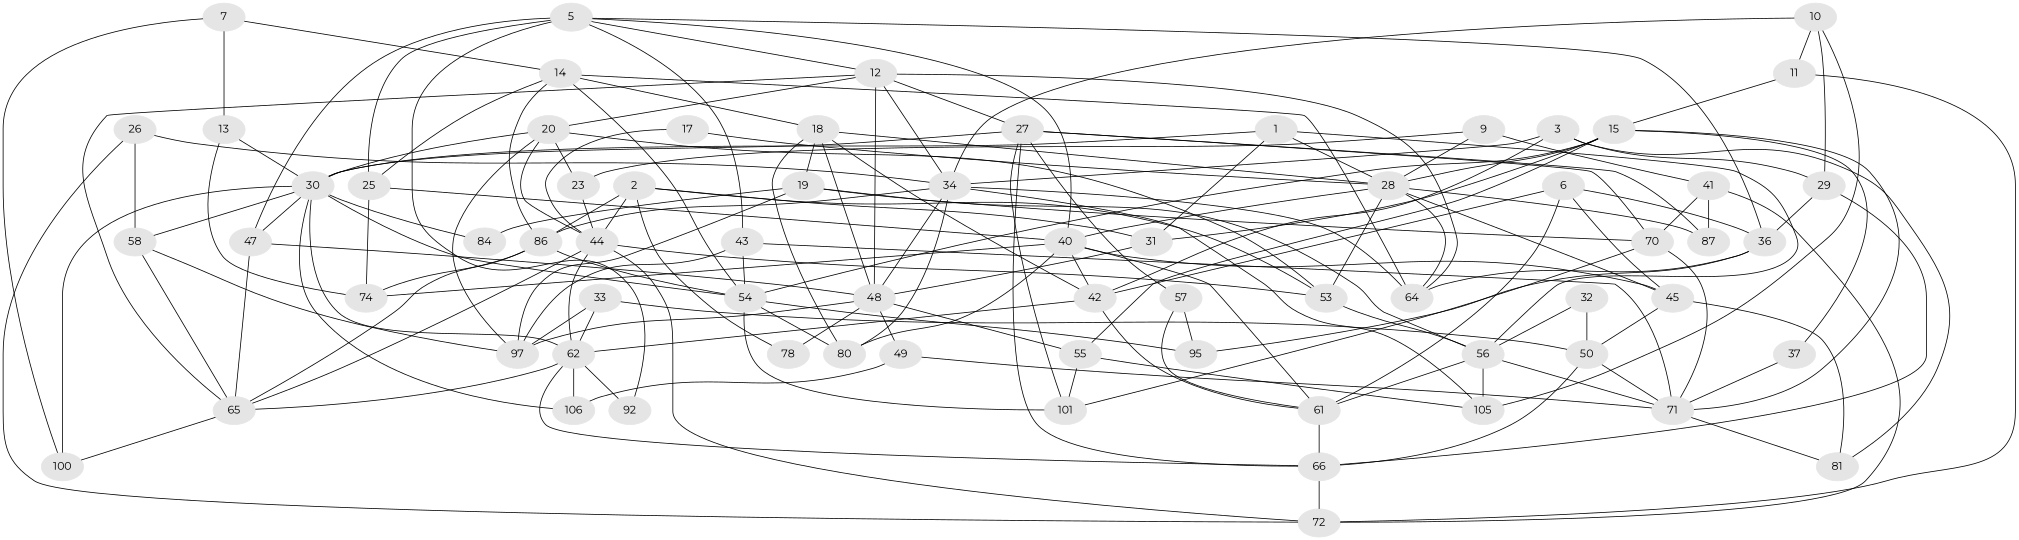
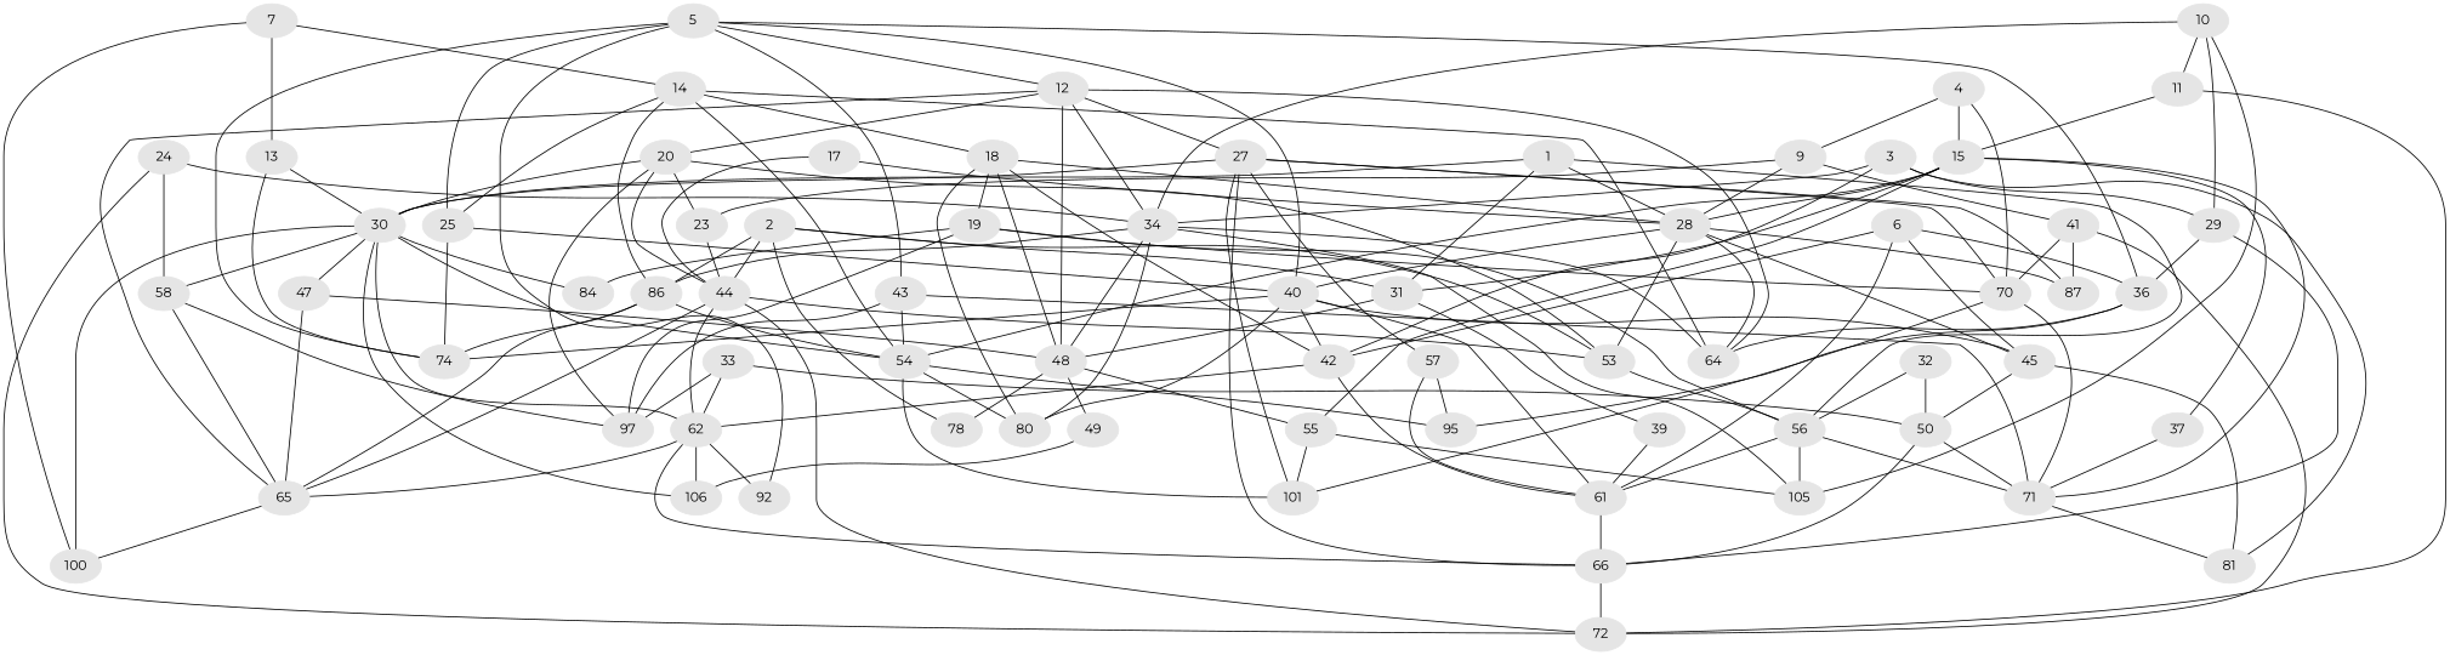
  graph {
    fontname=Montserrat
    node [color=gray90 fontname=Montserrat style=filled]
    edge [fontname=Montserrat]
    28 [super="+68"]
    53 [super="+75"]
    40 [super="+107"]
    45 [super="+93"]
    64
    87
    1
    30 [super="+76"]
    31
    56 [super="+60"]
    47
    100
    54 [super="+98"]
    84
    58 [super="+59"]
    62 [super="+103"]
    106
    48 [super="+67"]
+   39 [super="+63"]
    61 [super="+82"]
    105
    71 [super="+99"]
    2 [super="+8"]
    44 [super="+52"]
    n25 [label=86]
    78
    72 [super="+96"]
    65 [super="+69"]
    74 [super="+109"]
    3 [super="+108"]
    29 [super="+83"]
    34 [super="+79"]
    42
    81
    36
    66 [super="+102"]
    80 [super="+94"]
+   4
    9
    15 [super="+77"]
    70 [super="+85"]
    23
    41
    37
    55 [super="+86"]
    101
    5 [super="+21"]
    12 [super="+35"]
    25
    43 [super="+73"]
    92
    20 [super="+38"]
    27 [super="+88"]
    95
    97
    6 [super="+16"]
    50 [super="+90"]
    7
    13
    14 [super="+91"]
    18 [super="+22"]
    10 [super="+104"]
    11
    57
    49
    19 [super="+89"]
    17
-   26 [super="+51"]
+   26 [super="+51" label=24]
    32
    33
    28 -- 53
    28 -- 40
    28 -- 45
    28 -- 64
    28 -- 87
    53 -- 56
    40 -- 45
    40 -- 61
    40 -- 74
    40 -- 42
    40 -- 80
    45 -- 81
    45 -- 50
    1 -- 28
    1 -- 30
    1 -- 31
    1 -- 56
    30 -- 47
    30 -- 100
    30 -- 54
    30 -- 84
    30 -- 58
    30 -- 62
    30 -- 106
    31 -- 48
+   31 -- 39
    56 -- 61
    56 -- 105 [weight=2]
    56 -- 71
    47 -- 48
    47 -- 65
    54 -- 80
    54 -- 101
    54 -- 95
    58 -- 65
    58 -- 97
    62 -- 106
    62 -- 65
    62 -- 66
    62 -- 92
    48 -- 78
    48 -- 55
-   48 -- 97
    48 -- 49
+   39 -- 61
    61 -- 66
    71 -- 81
    2 -- 53
    2 -- 31
    2 -- 44
    2 -- n25
    2 -- 78
    44 -- 53
    44 -- 62 [weight=2]
    44 -- 72
    44 -- 65
    n25 -- 54
    n25 -- 65
    n25 -- 74
    65 -- 100
    3 -- 29 [weight=2]
    3 -- 34
    3 -- 42
    3 -- 81
    29 -- 36
    29 -- 66
    34 -- 64
    34 -- 48
    34 -- 105
    34 -- n25
    34 -- 80
    42 -- 62
    42 -- 61
    36 -- 64
    36 -- 95
    66 -- 72
+   4 -- 9
+   4 -- 15
+   4 -- 70
    9 -- 28
    9 -- 23
    9 -- 41
    15 -- 28
    15 -- 31
    15 -- 54
    15 -- 71
    15 -- 37
    15 -- 55
    70 -- 71
    70 -- 101
    23 -- 44
    41 -- 87
    41 -- 72
    41 -- 70
    37 -- 71
    55 -- 105
    55 -- 101
    5 -- 40
-   5 -- 47
+   5 -- 74
    5 -- 36
    5 -- 12
    5 -- 25
    5 -- 43
    5 -- 92
    12 -- 64
    12 -- 48
    12 -- 65
    12 -- 34
    12 -- 20
    12 -- 27
    25 -- 40
    25 -- 74
    43 -- 54
    43 -- 71
    43 -- 97
    20 -- 53
    20 -- 30
    20 -- 44
    20 -- 23
    20 -- 97
    27 -- 87
    27 -- 30
    27 -- 66
    27 -- 70
    27 -- 101
    27 -- 57
    6 -- 45
    6 -- 61
    6 -- 42
    6 -- 36
    50 -- 71
    50 -- 66
    7 -- 100
    7 -- 13
    7 -- 14
    13 -- 30
    13 -- 74
    14 -- 64
    14 -- 54
    14 -- n25
    14 -- 25
    14 -- 18
    18 -- 28
    18 -- 48
    18 -- 42
    18 -- 80
    18 -- 19
    10 -- 105
    10 -- 29
    10 -- 34
    10 -- 11
    11 -- 72
    11 -- 15
    57 -- 61
    57 -- 95
    49 -- 106
-   49 -- 71
    19 -- 56
    19 -- 84
    19 -- 70
    19 -- 97
    17 -- 28
    17 -- 44
    26 -- 58
    26 -- 72
    26 -- 34 [weight=2]
    32 -- 56
    32 -- 50
    33 -- 62
    33 -- 97
    33 -- 50
  }
